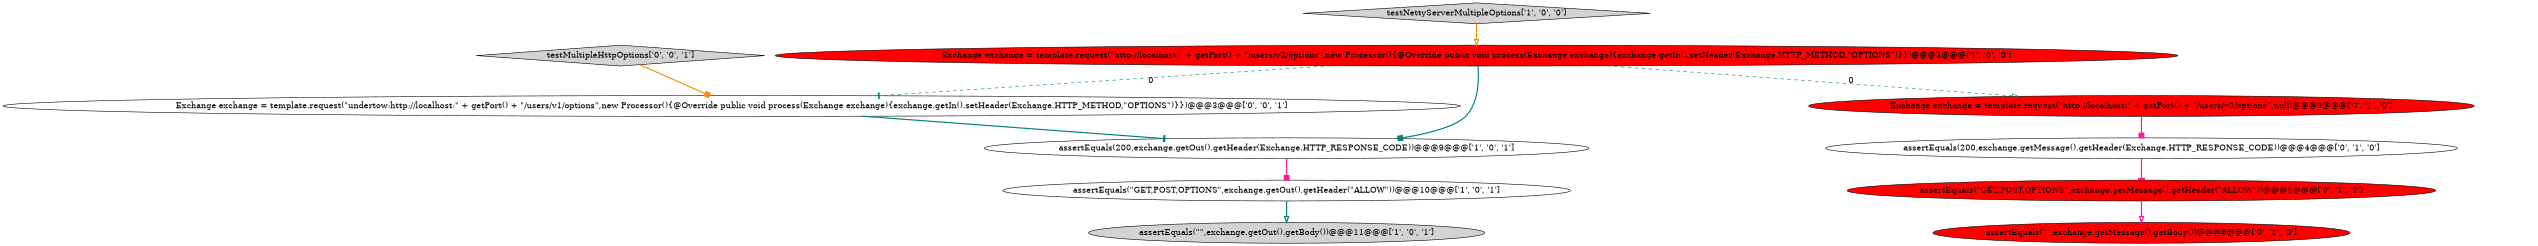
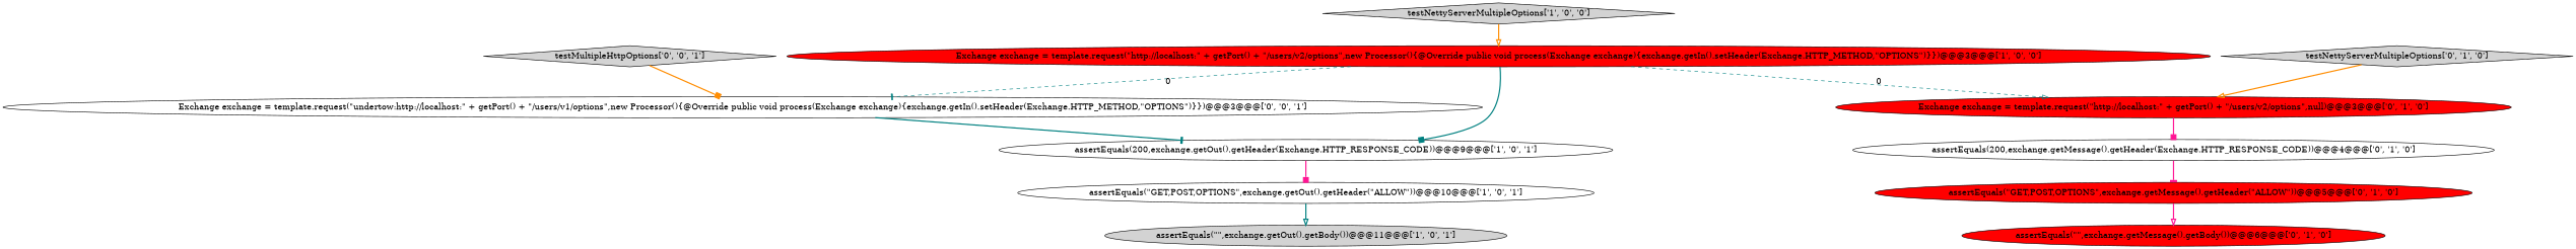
  digraph {
    node [fillcolor=lightgray shape=ellipse style=filled]
    edge [style=bold color=teal arrowhead=onormal]
    n1 [label="assertEquals(\"\",exchange.getOut().getBody())@@@11@@@['1', '0', '1']"]
    n2 [fillcolor=red label="assertEquals(\"GET,POST,OPTIONS\",exchange.getMessage().getHeader(\"ALLOW\"))@@@5@@@['0', '1', '0']"]
    n3 [fillcolor=red label="assertEquals(\"\",exchange.getMessage().getBody())@@@6@@@['0', '1', '0']"]
    n4 [fillcolor=white label="assertEquals(\"GET,POST,OPTIONS\",exchange.getOut().getHeader(\"ALLOW\"))@@@10@@@['1', '0', '1']"]
    n5 [label="testMultipleHttpOptions['0', '0', '1']" shape=diamond]
    n6 [fillcolor=white label="Exchange exchange = template.request(\"undertow:http://localhost:\" + getPort() + \"/users/v1/options\",new Processor(){@Override public void process(Exchange exchange){exchange.getIn().setHeader(Exchange.HTTP_METHOD,\"OPTIONS\")}})@@@3@@@['0', '0', '1']"]
    n7 [fillcolor=white label="assertEquals(200,exchange.getOut().getHeader(Exchange.HTTP_RESPONSE_CODE))@@@9@@@['1', '0', '1']"]
+   n8 [label="testNettyServerMultipleOptions['0', '1', '0']" shape=diamond]
    n9 [fillcolor=red label="Exchange exchange = template.request(\"http://localhost:\" + getPort() + \"/users/v2/options\",null)@@@3@@@['0', '1', '0']"]
    n10 [fillcolor=white label="assertEquals(200,exchange.getMessage().getHeader(Exchange.HTTP_RESPONSE_CODE))@@@4@@@['0', '1', '0']"]
    n11 [label="testNettyServerMultipleOptions['1', '0', '0']" shape=diamond]
    n12 [fillcolor=red label="Exchange exchange = template.request(\"http://localhost:\" + getPort() + \"/users/v2/options\",new Processor(){@Override public void process(Exchange exchange){exchange.getIn().setHeader(Exchange.HTTP_METHOD,\"OPTIONS\")}})@@@3@@@['1', '0', '0']"]
    n2 -> n3 [color=deeppink]
    n4 -> n1
    n5 -> n6 [color=darkorange arrowhead=box]
    n6 -> n7 [arrowhead=tee]
    n7 -> n4 [color=deeppink arrowhead=box]
+   n8 -> n9 [color=darkorange]
    n9 -> n10 [color=deeppink arrowhead=box]
    n10 -> n2 [color=deeppink arrowhead=tee]
    n11 -> n12 [color=darkorange]
    n12 -> n6 [label=0 style=dashed arrowhead=tee]
    n12 -> n7 [arrowhead=box]
    n12 -> n9 [label=0 style=dashed]
  }
